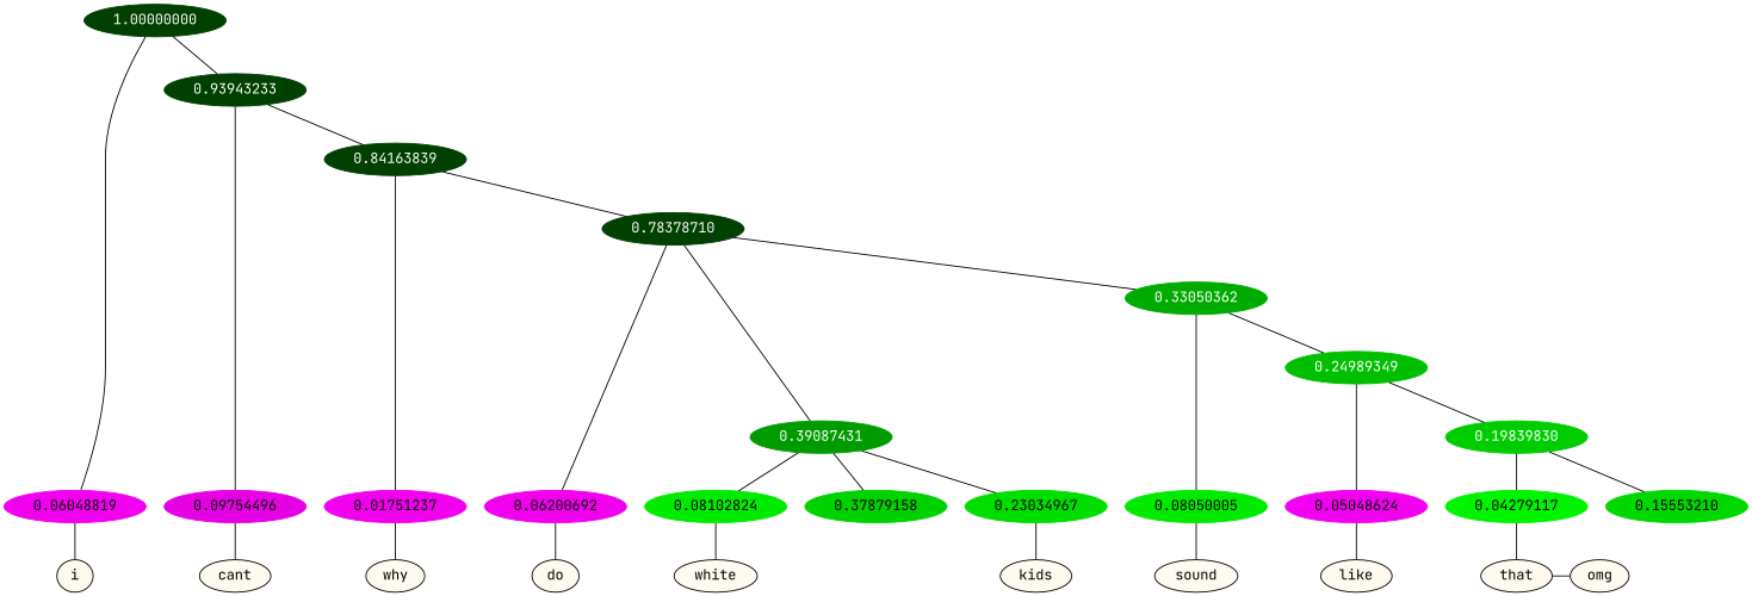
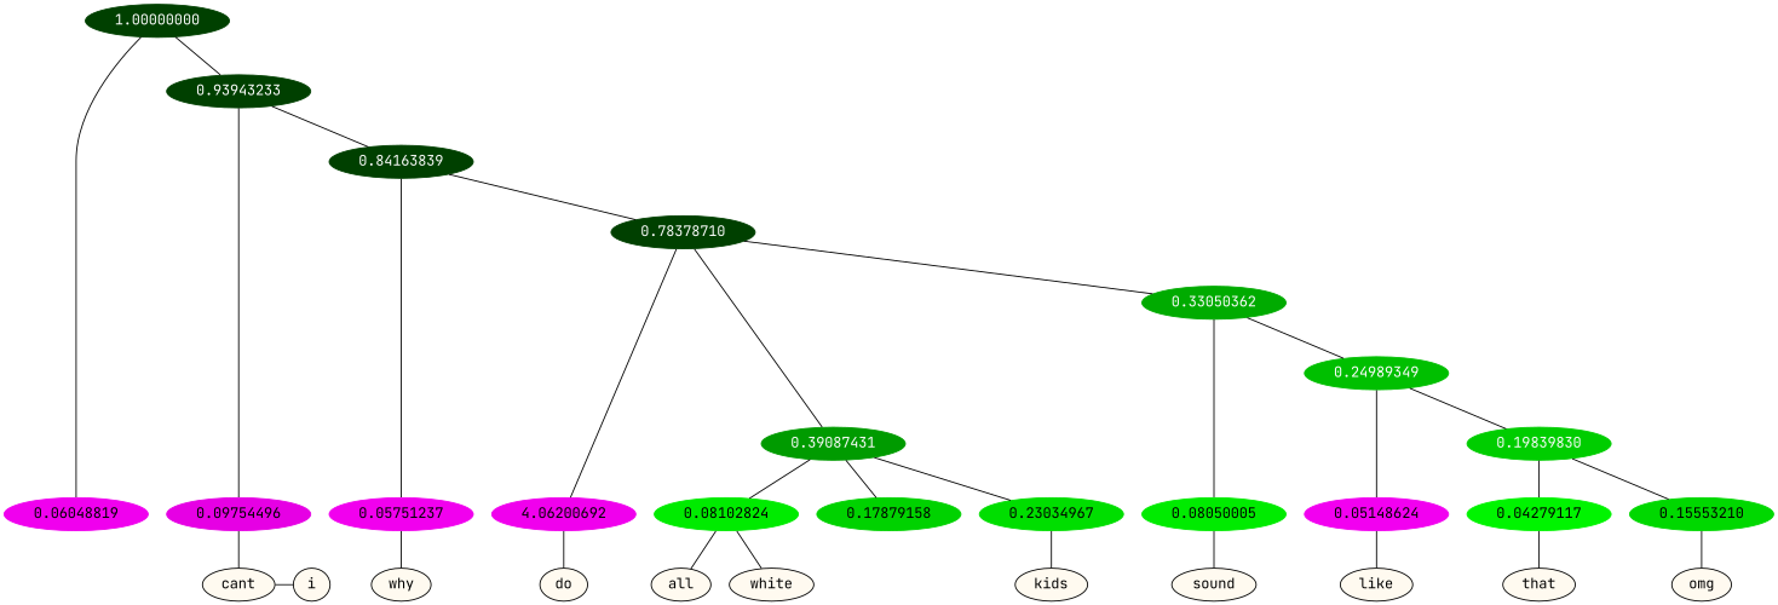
  graph {
    fontname="JetBrains Mono"
    node [color=black fontname="JetBrains Mono" format=png nodesep=0.001 ordering=out overlap_scaling=0.01 ranksep=0.001 style=filled]
    edge [fontname="JetBrains Mono"]
    n1 [fillcolor=floralwhite height=0.15 label=i style="filled,solid" width=0.15]
    n2 [fillcolor=floralwhite height=0.15 label=cant style="filled,solid" width=0.15]
    n3 [fillcolor=floralwhite height=0.15 label=why style="filled,solid" width=0.15]
    n4 [fillcolor=floralwhite height=0.15 label=do style="filled,solid" width=0.15]
+   n5 [fillcolor=floralwhite height=0.15 label=all style="filled,solid" width=0.15]
    n6 [fillcolor=floralwhite height=0.15 label=white style="filled,solid" width=0.15]
    n7 [fillcolor=floralwhite height=0.15 label=kids style="filled,solid" width=0.15]
    n8 [fillcolor=floralwhite height=0.15 label=sound style="filled,solid" width=0.15]
    n9 [fillcolor=floralwhite height=0.15 label=like style="filled,solid" width=0.15]
    n10 [fillcolor=floralwhite height=0.15 label=that style="filled,solid" width=0.15]
    n11 [fillcolor=floralwhite height=0.15 label=omg style="filled,solid" width=0.15]
    n12 [color="0.835 1.000 0.940" fontcolor=black height=0.15 label=0.06048819 width=0.15]
    n13 [color="0.835 1.000 0.902" fontcolor=black height=0.15 label=0.09754496 width=0.15]
-   n14 [color="0.835 1.000 0.942" fontcolor=black height=0.15 label=0.01751237 width=0.15]
-   n15 [color="0.835 1.000 0.938" fontcolor=black height=0.15 label=0.06200692 width=0.15]
+   n14 [color="0.835 1.000 0.942" fontcolor=black height=0.15 label=0.05751237 width=0.15]
+   n15 [color="0.835 1.000 0.938" fontcolor=black height=0.15 label=4.06200692 width=0.15]
    n16 [color="0.334 1.000 0.919" fontcolor=black height=0.15 label=0.08102824 width=0.15]
-   n17 [color="0.334 1.000 0.821" fontcolor=black height=0.15 label=0.37879158 width=0.15]
+   n17 [color="0.334 1.000 0.821" fontcolor=black height=0.15 label=0.17879158 width=0.15]
    n18 [color="0.334 1.000 0.870" fontcolor=black height=0.15 label=0.23034967 width=0.15]
    n19 [color="0.334 1.000 0.919" fontcolor=black height=0.15 label=0.08050005 width=0.15]
-   n20 [color="0.835 1.000 0.949" fontcolor=black height=0.15 label=0.05048624 width=0.15]
+   n20 [color="0.835 1.000 0.949" fontcolor=black height=0.15 label=0.05148624 width=0.15]
    n21 [color="0.334 1.000 0.957" fontcolor=black height=0.15 label=0.04279117 width=0.15]
    n22 [color="0.334 1.000 0.844" fontcolor=black height=0.15 label=0.15553210 width=0.15]
    n23 [color="0.334 1.000 0.250" fontcolor=grey99 height=0.15 label=1.00000000 width=0.15]
    n24 [color="0.334 1.000 0.250" fontcolor=grey99 height=0.15 label=0.93943233 width=0.15]
    n25 [color="0.334 1.000 0.250" fontcolor=grey99 height=0.15 label=0.84163839 width=0.15]
    n26 [color="0.334 1.000 0.250" fontcolor=grey99 height=0.15 label=0.78378710 width=0.15]
    n27 [color="0.334 1.000 0.609" fontcolor=grey99 height=0.15 label=0.39087431 width=0.15]
    n28 [color="0.334 1.000 0.669" fontcolor=grey99 height=0.15 label=0.33050362 width=0.15]
    n29 [color="0.334 1.000 0.750" fontcolor=grey99 height=0.15 label=0.24989349 width=0.15]
    n30 [color="0.334 1.000 0.802" fontcolor=grey99 height=0.15 label=0.19839830 width=0.15]
    subgraph sub_1 {
      rank=same
      n1
      n2
      n3
      n4
+     n5
      n6
      n7
      n8
      n9
      n10
      n11
    }
    subgraph sub_2 {
      rank=same
      n12
      n13
      n14
      n15
      n16
      n17
      n18
      n19
      n20
      n21
      n22
    }
-   n12 -- n1
+   n2 -- n1
    n13 -- n2
    n14 -- n3
    n15 -- n4
+   n16 -- n5
    n16 -- n6
    n18 -- n7
    n19 -- n8
    n20 -- n9
    n21 -- n10
-   n10 -- n11
+   n22 -- n11
    n23 -- n12
    n23 -- n24
    n24 -- n13
    n24 -- n25
    n25 -- n14
    n25 -- n26
    n26 -- n15
    n26 -- n27
    n26 -- n28
    n27 -- n16
    n27 -- n17
    n27 -- n18
    n28 -- n19
    n28 -- n29
    n29 -- n20
    n29 -- n30
    n30 -- n21
    n30 -- n22
  }
